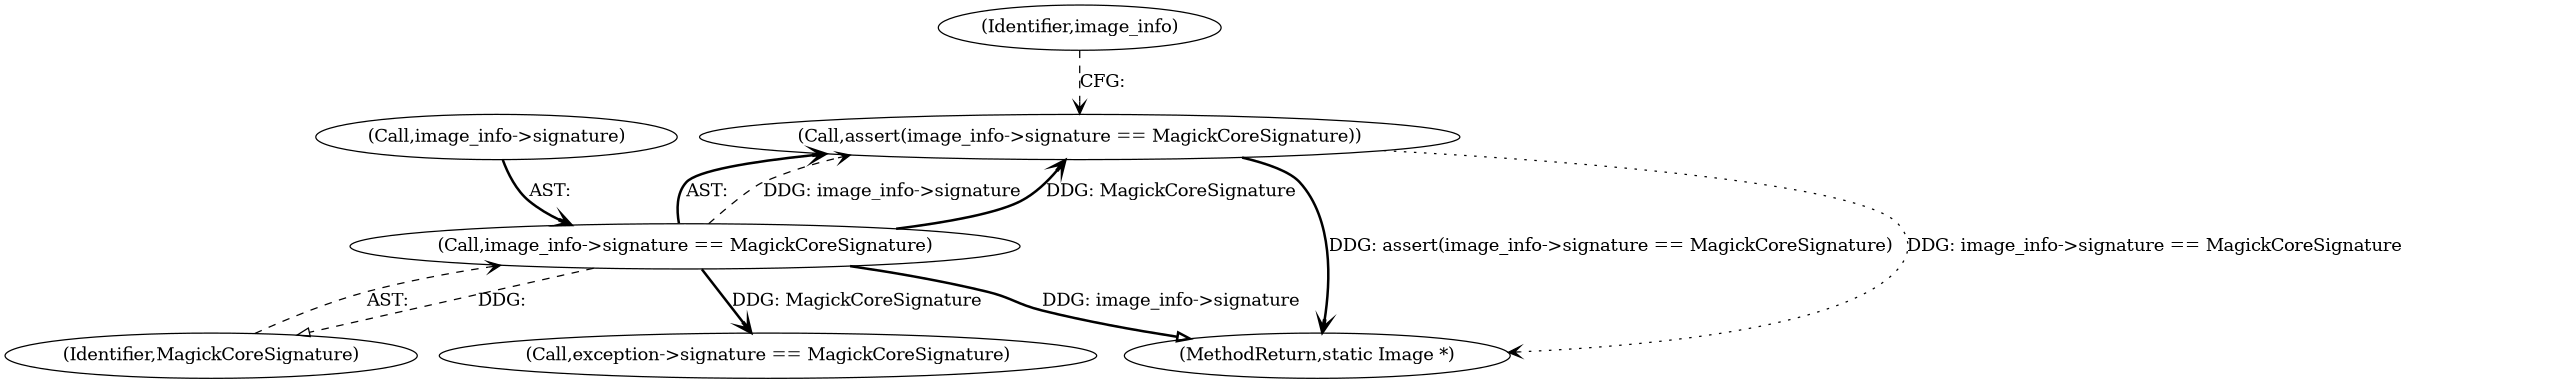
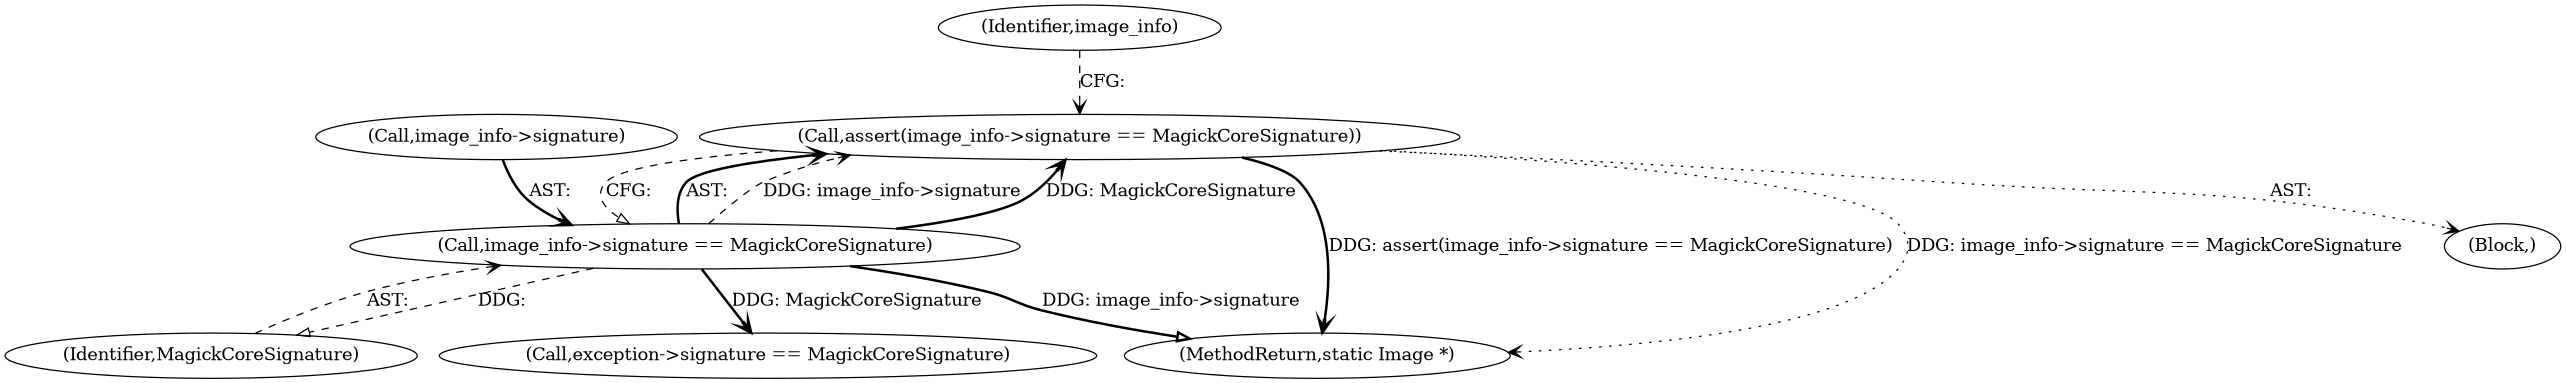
  digraph {
    edge [arrowhead=vee style=bold]
    n1 [label="(Call,assert(image_info->signature == MagickCoreSignature))"]
    n2 [label="(Call,image_info->signature == MagickCoreSignature)"]
+   n3 [label="(Block,)"]
    n4 [label="(MethodReturn,static Image *)"]
    n5 [label="(Call,exception->signature == MagickCoreSignature)"]
    n6 [label="(Identifier,MagickCoreSignature)"]
    n7 [label="(Identifier,image_info)"]
    n8 [label="(Call,image_info->signature)"]
+   n1 -> n2 [arrowhead=onormal label="CFG: " style=dashed]
+   n1 -> n3 [label="AST: " style=dotted]
    n1 -> n4 [label="DDG: assert(image_info->signature == MagickCoreSignature)"]
    n1 -> n4 [label="DDG: image_info->signature == MagickCoreSignature" style=dotted]
    n2 -> n1 [label="AST: "]
    n2 -> n1 [label="DDG: image_info->signature" style=dashed]
    n2 -> n1 [label="DDG: MagickCoreSignature"]
    n2 -> n4 [arrowhead=onormal label="DDG: image_info->signature"]
    n2 -> n5 [label="DDG: MagickCoreSignature"]
    n2 -> n6 [arrowhead=onormal label="DDG: " style=dashed]
    n6 -> n2 [label="AST: " style=dashed]
    n7 -> n1 [label="CFG: " style=dashed]
    n8 -> n2 [label="AST: "]
  }
